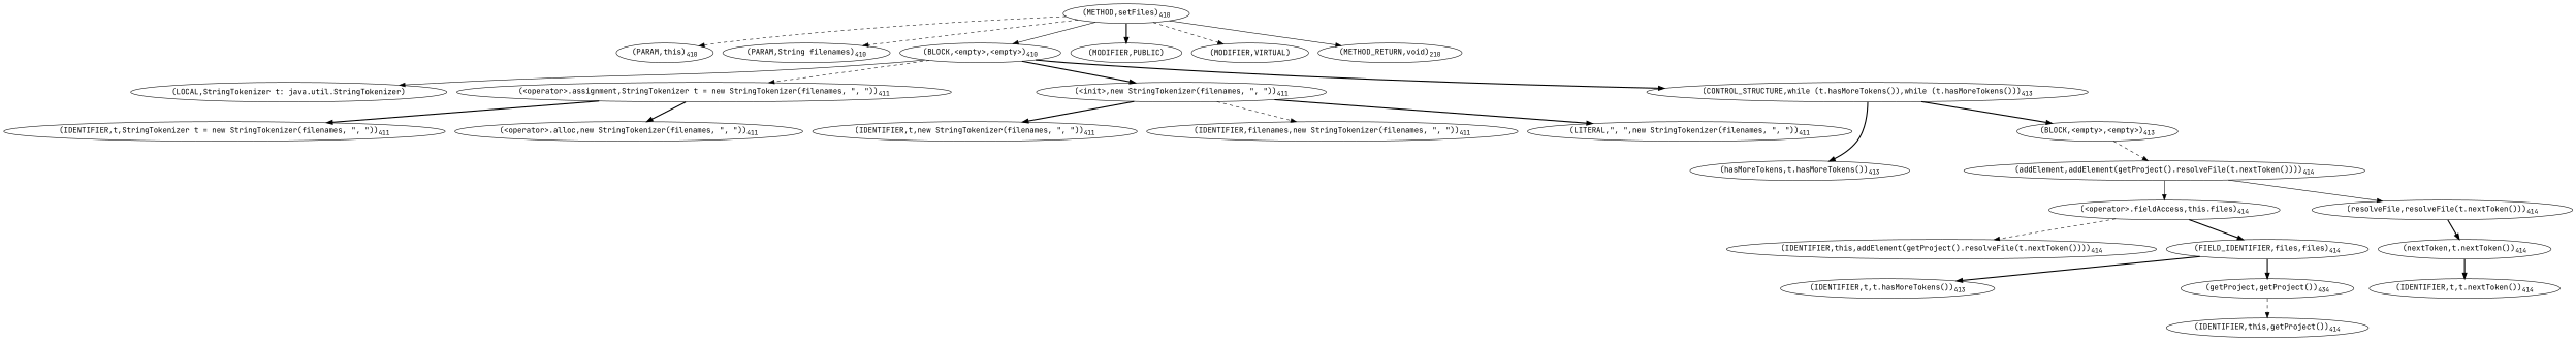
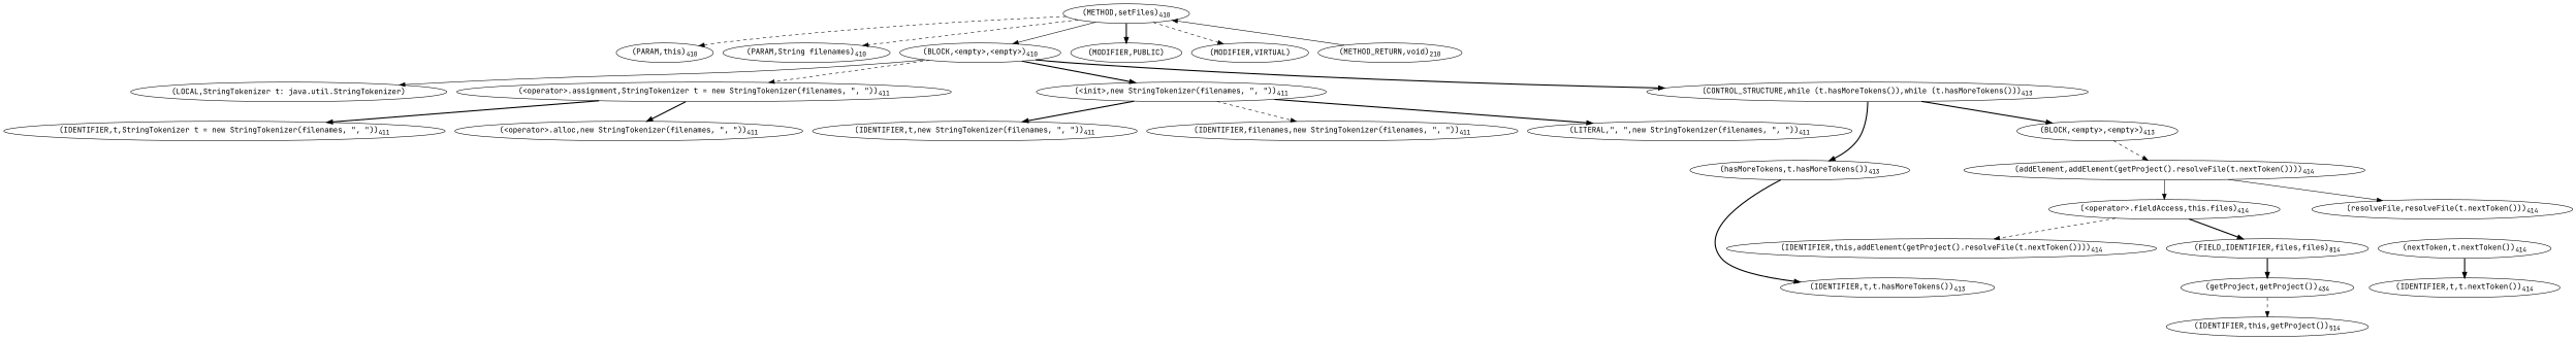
  digraph {
    fontname="JetBrains Mono"
    node [fontname="JetBrains Mono"]
    edge [fontname="JetBrains Mono" style=bold]
    n1 [label=<(METHOD,setFiles)<SUB>410</SUB>>]
    n2 [label=<(PARAM,this)<SUB>410</SUB>>]
    n3 [label=<(PARAM,String filenames)<SUB>410</SUB>>]
    n4 [label=<(BLOCK,&lt;empty&gt;,&lt;empty&gt;)<SUB>410</SUB>>]
    n5 [label=<(MODIFIER,PUBLIC)>]
    n6 [label=<(MODIFIER,VIRTUAL)>]
    n7 [label=<(METHOD_RETURN,void)<SUB>210</SUB>>]
    n8 [label=<(LOCAL,StringTokenizer t: java.util.StringTokenizer)>]
    n9 [label=<(&lt;operator&gt;.assignment,StringTokenizer t = new StringTokenizer(filenames, &quot;, &quot;))<SUB>411</SUB>>]
    n10 [label=<(&lt;init&gt;,new StringTokenizer(filenames, &quot;, &quot;))<SUB>411</SUB>>]
    n11 [label=<(CONTROL_STRUCTURE,while (t.hasMoreTokens()),while (t.hasMoreTokens()))<SUB>413</SUB>>]
    n12 [label=<(IDENTIFIER,t,StringTokenizer t = new StringTokenizer(filenames, &quot;, &quot;))<SUB>411</SUB>>]
    n13 [label=<(&lt;operator&gt;.alloc,new StringTokenizer(filenames, &quot;, &quot;))<SUB>411</SUB>>]
    n14 [label=<(IDENTIFIER,t,new StringTokenizer(filenames, &quot;, &quot;))<SUB>411</SUB>>]
    n15 [label=<(IDENTIFIER,filenames,new StringTokenizer(filenames, &quot;, &quot;))<SUB>411</SUB>>]
    n16 [label=<(LITERAL,&quot;, &quot;,new StringTokenizer(filenames, &quot;, &quot;))<SUB>411</SUB>>]
    n17 [label=<(hasMoreTokens,t.hasMoreTokens())<SUB>413</SUB>>]
    n18 [label=<(BLOCK,&lt;empty&gt;,&lt;empty&gt;)<SUB>413</SUB>>]
    n19 [label=<(IDENTIFIER,t,t.hasMoreTokens())<SUB>413</SUB>>]
    n20 [label=<(addElement,addElement(getProject().resolveFile(t.nextToken())))<SUB>414</SUB>>]
    n21 [label=<(&lt;operator&gt;.fieldAccess,this.files)<SUB>414</SUB>>]
    n22 [label=<(resolveFile,resolveFile(t.nextToken()))<SUB>414</SUB>>]
    n23 [label=<(IDENTIFIER,this,addElement(getProject().resolveFile(t.nextToken())))<SUB>414</SUB>>]
-   n24 [label=<(FIELD_IDENTIFIER,files,files)<SUB>414</SUB>>]
+   n24 [label=<(FIELD_IDENTIFIER,files,files)<SUB>814</SUB>>]
    n25 [label=<(nextToken,t.nextToken())<SUB>414</SUB>>]
    n26 [label=<(getProject,getProject())<SUB>434</SUB>>]
-   n27 [label=<(IDENTIFIER,this,getProject())<SUB>414</SUB>>]
+   n27 [label=<(IDENTIFIER,this,getProject())<SUB>514</SUB>>]
    n28 [label=<(IDENTIFIER,t,t.nextToken())<SUB>414</SUB>>]
    n1 -> n2 [style=dashed]
    n1 -> n3 [style=dashed]
    n1 -> n4 [style=solid]
    n1 -> n5
    n1 -> n6 [style=dashed]
-   n1 -> n7 [style=solid]
+   n7 -> n1 [style=solid]
    n4 -> n8 [style=solid]
    n4 -> n9 [style=dashed]
    n4 -> n10
    n4 -> n11
    n9 -> n12
    n9 -> n13
    n10 -> n14
    n10 -> n15 [style=dashed]
    n10 -> n16
    n11 -> n17
    n11 -> n18
-   n24 -> n19
+   n17 -> n19
    n18 -> n20 [style=dashed]
    n20 -> n21 [style=solid]
    n20 -> n22 [style=solid]
    n21 -> n23 [style=dashed]
    n21 -> n24
-   n22 -> n25
    n24 -> n26
    n25 -> n28
    n26 -> n27 [style=dashed]
  }
